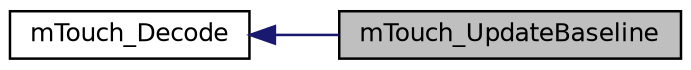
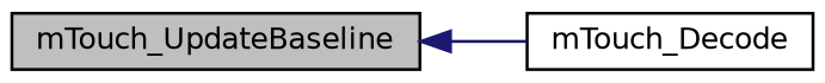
  digraph {
    rankdir=LR
    node [color=black fontname=Helvetica fontsize=10 shape=record style=filled]
    n1 [fillcolor=grey75 fontcolor=black height=0.2 label=mTouch_UpdateBaseline width=0.4]
    n2 [fillcolor=white height=0.2 label=mTouch_Decode width=0.4]
-   n2 -> n1 [color=midnightblue dir=back fontname=Helvetica fontsize=10 labelfontname=Helvetica labelfontsize=10 style=solid]
+   n1 -> n2 [color=midnightblue dir=back fontname=Helvetica fontsize=10 labelfontname=Helvetica labelfontsize=10 style=solid]
  }
